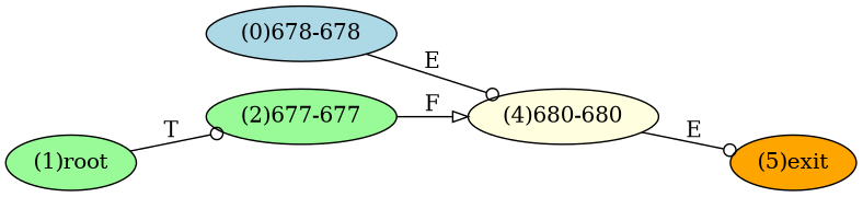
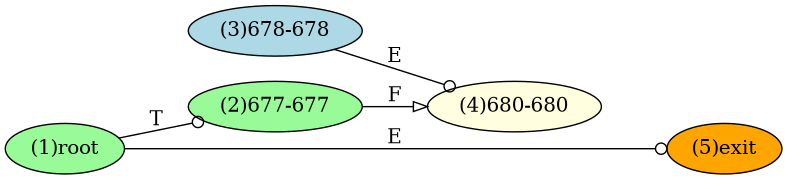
  digraph {
    rankdir=LR
    node [fillcolor=palegreen style=filled]
    edge [arrowhead=odot]
    n1 [label="(1)root"]
    n2 [label="(2)677-677"]
    n3 [fillcolor=lightyellow label="(4)680-680"]
-   n4 [fillcolor=lightblue label="(0)678-678"]
+   n4 [fillcolor=lightblue label="(3)678-678"]
    n5 [fillcolor=orange label="(5)exit"]
    n1 -> n2 [label=T]
    n2 -> n3 [arrowhead=onormal label=F]
-   n3 -> n5 [label=E]
+   n1 -> n5 [label=E]
    n4 -> n3 [label=E]
  }
